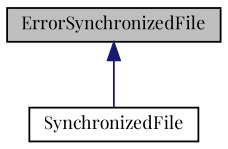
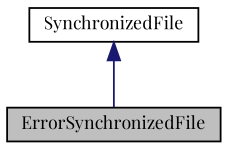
  digraph {
    fontname="Playfair Display"
    node [color=black fontname="Playfair Display" fontsize=10 shape=record style=filled]
    n1 [fillcolor=grey75 fontcolor=black height=0.2 label=ErrorSynchronizedFile width=0.4]
    n2 [fillcolor=white height=0.2 label=SynchronizedFile width=0.4]
-   n1 -> n2 [color=midnightblue dir=back fontname="Playfair Display" fontsize=10 labelfontname=Helvetica labelfontsize=10 style=solid]
+   n2 -> n1 [color=midnightblue dir=back fontname="Playfair Display" fontsize=10 labelfontname=Helvetica labelfontsize=10 style=solid]
  }
